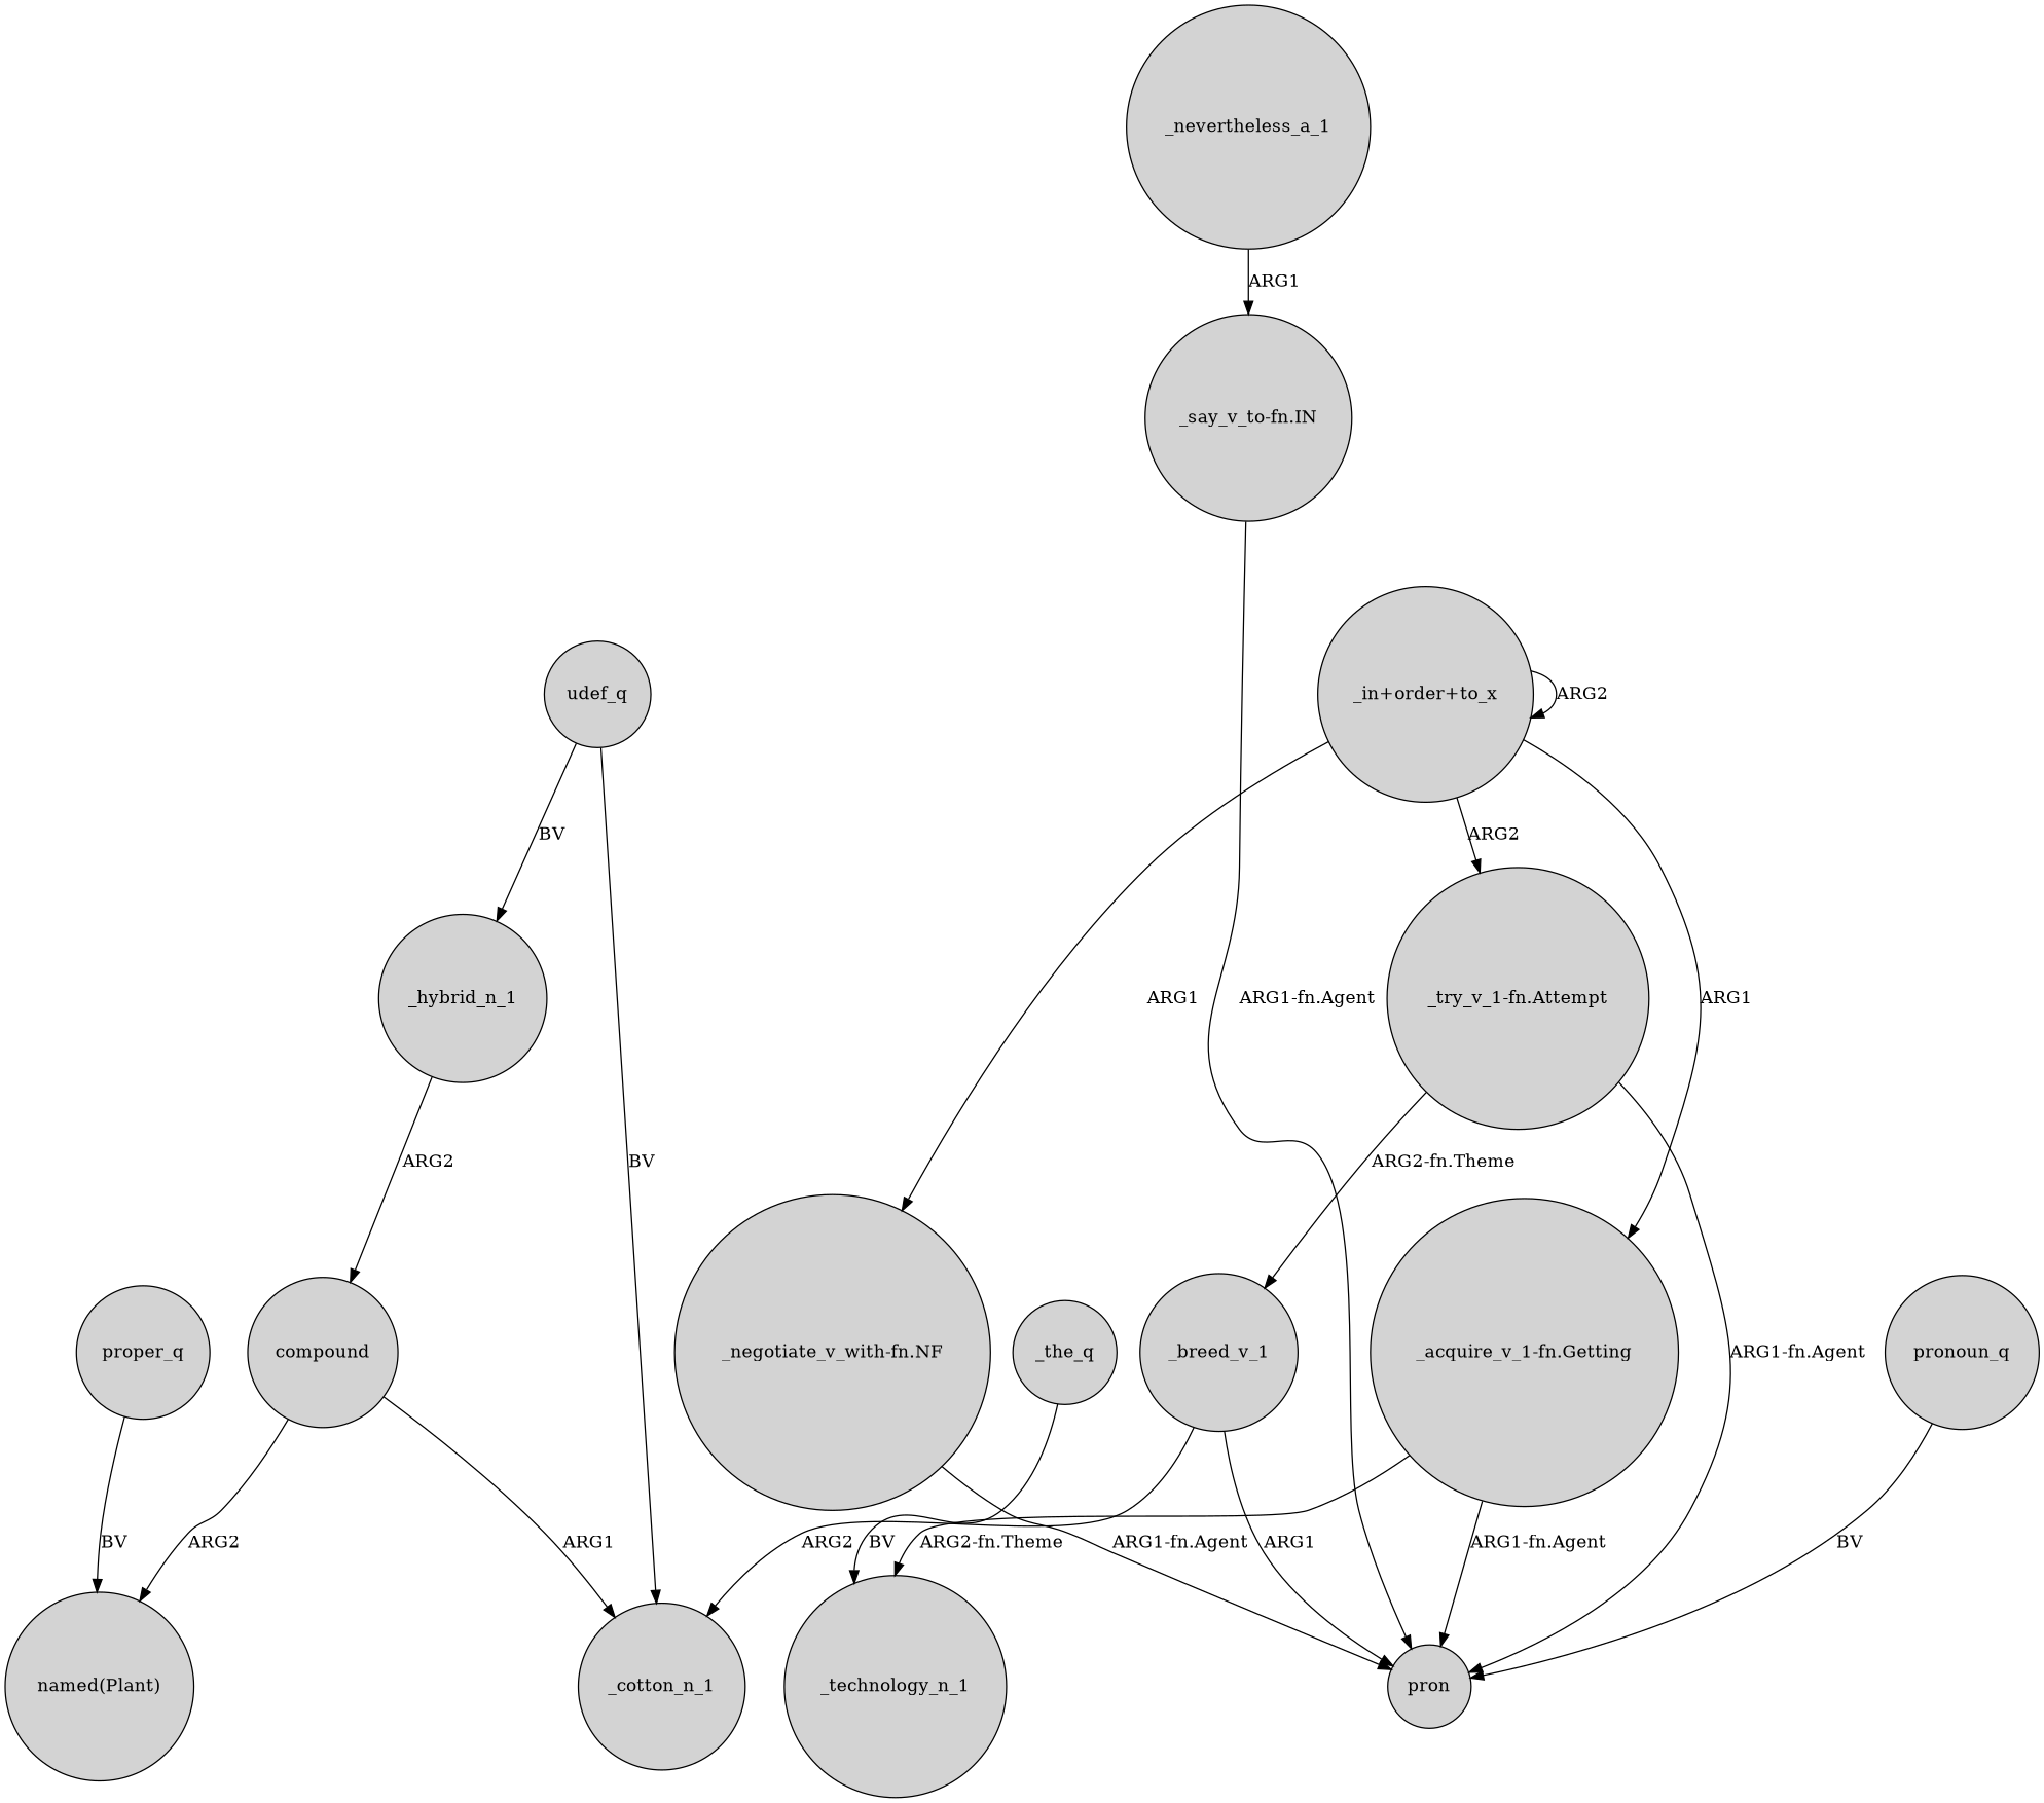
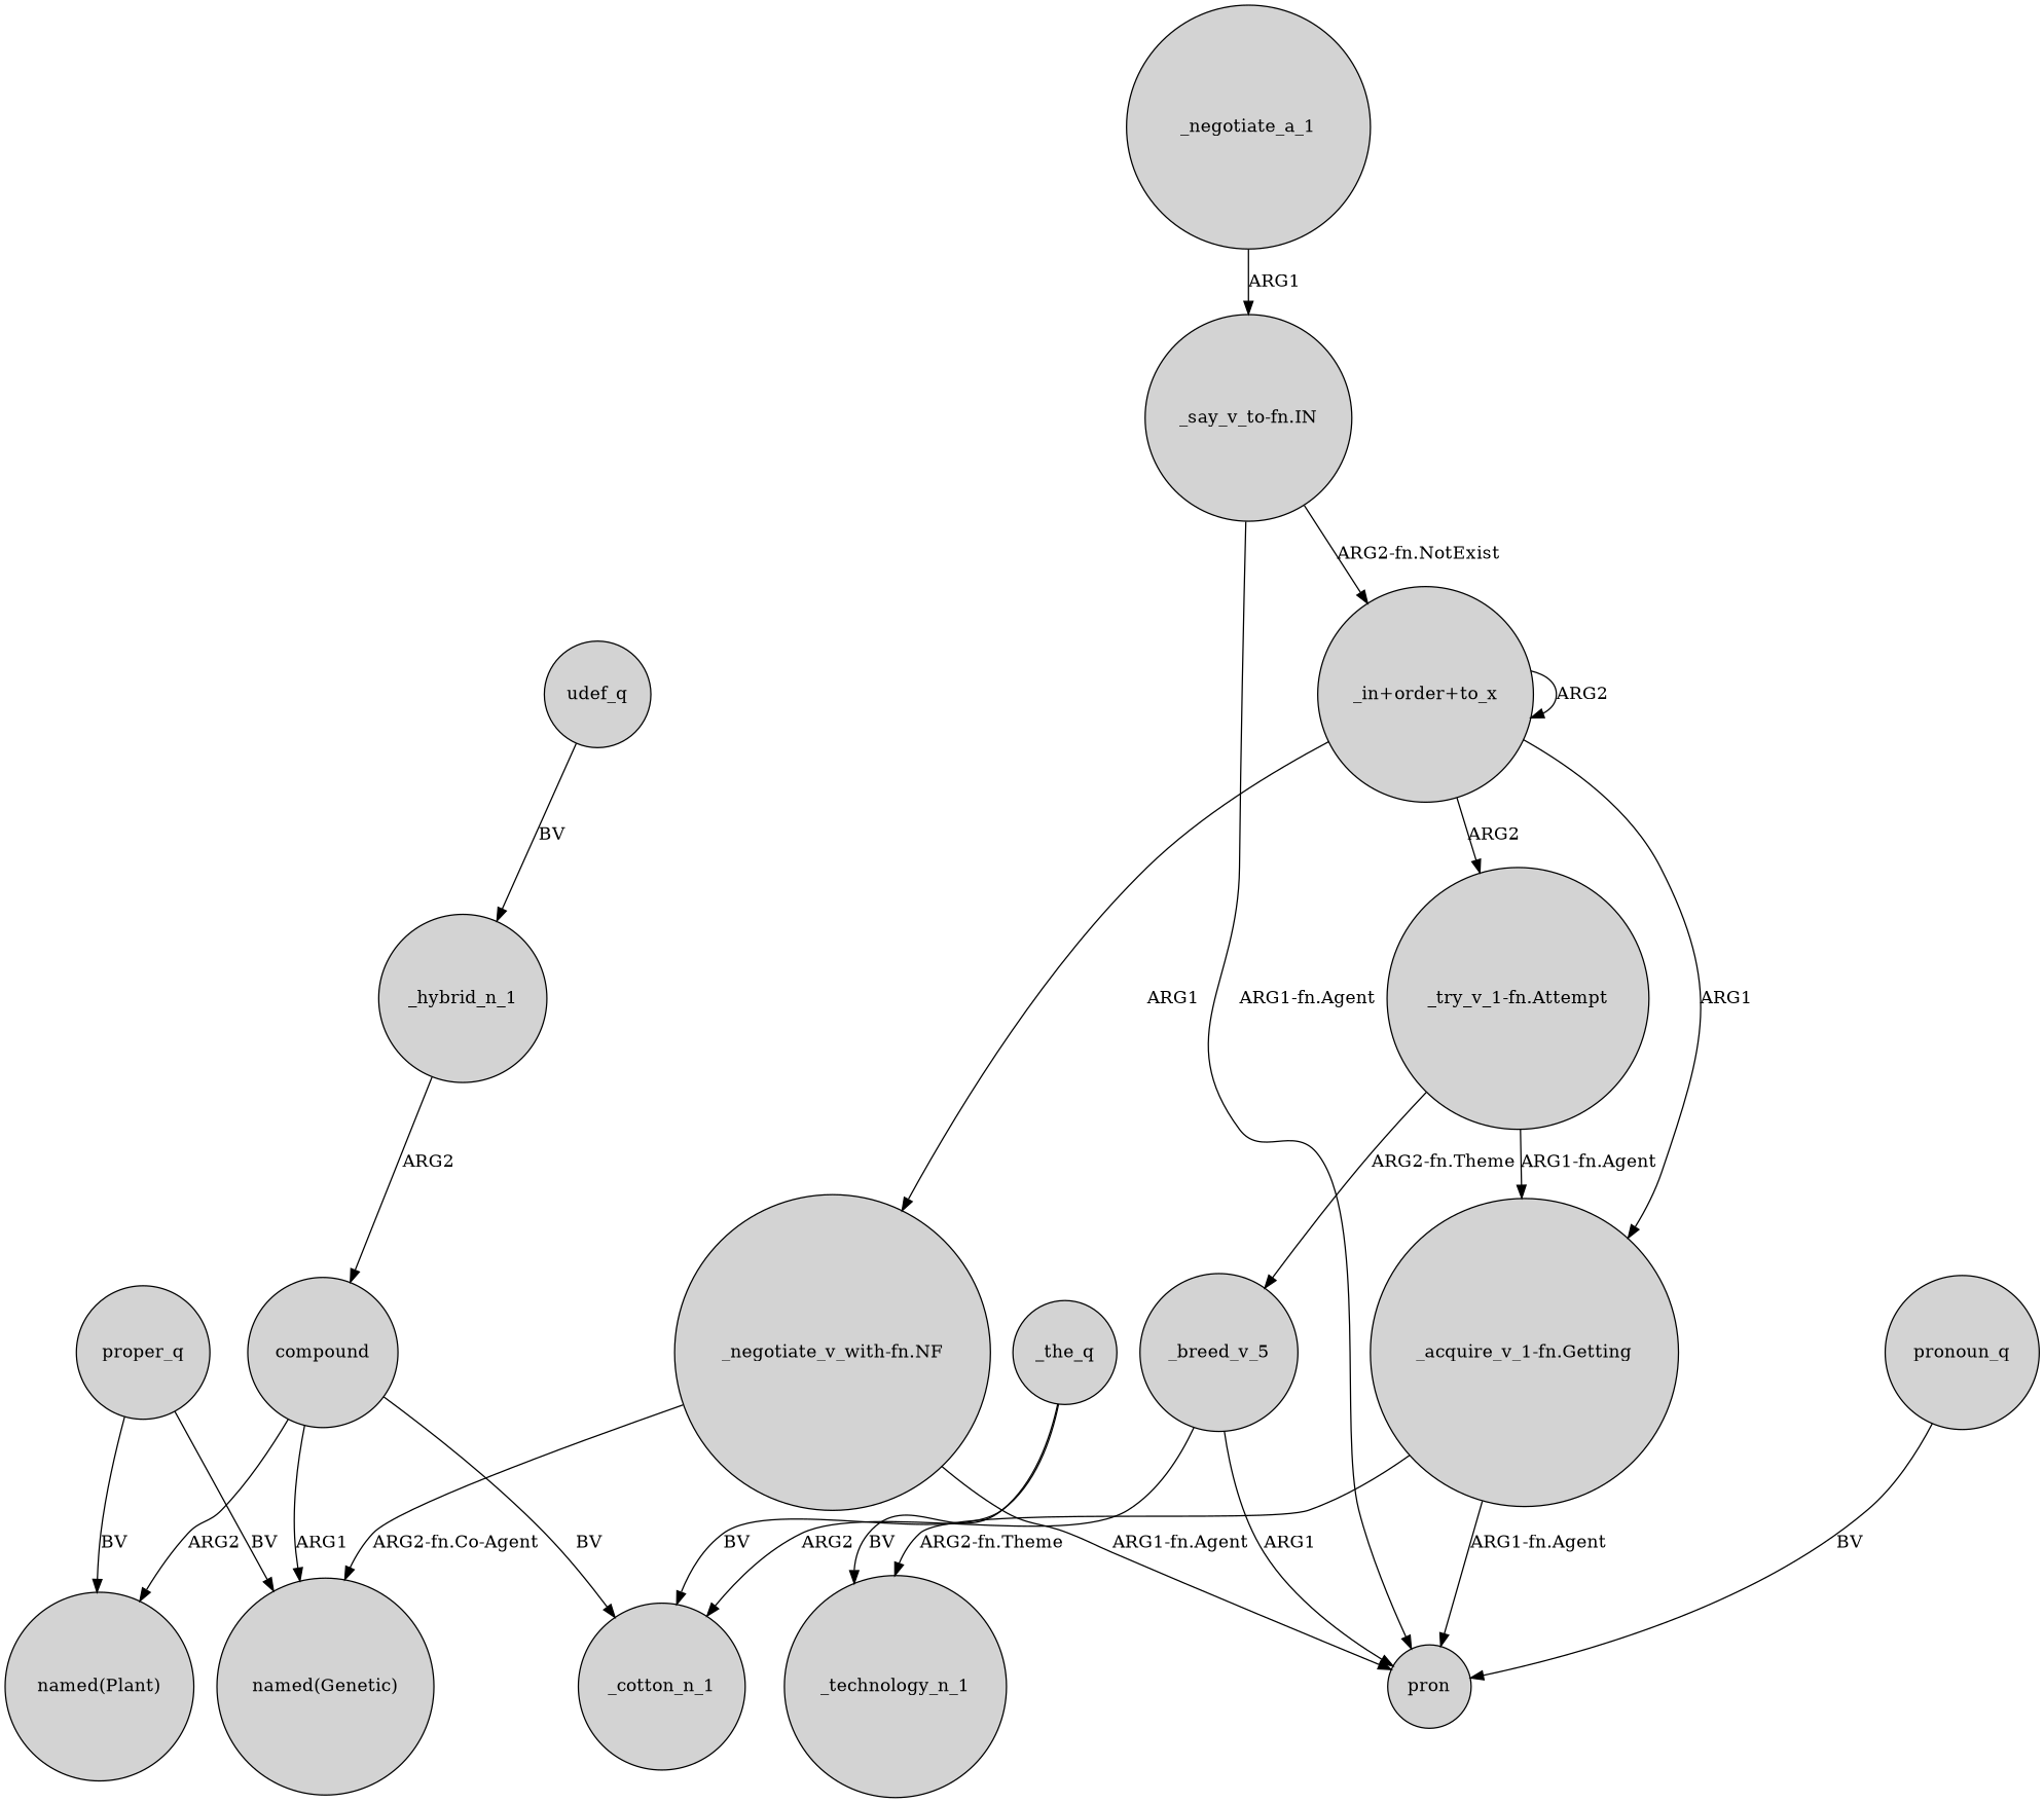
  digraph {
    node [shape=circle style=filled]
    proper_q
+   "named(Genetic)"
    "named(Plant)"
    "_say_v_to-fn.IN"
    "_in+order+to_x"
    pron
    "_try_v_1-fn.Attempt"
    "_acquire_v_1-fn.Getting"
    "_negotiate_v_with-fn.NF"
-   _breed_v_1
+   _breed_v_1 [label=_breed_v_5]
    _technology_n_1
    _cotton_n_1
-   _nevertheless_a_1
+   _nevertheless_a_1 [label=_negotiate_a_1]
    udef_q
    _hybrid_n_1
    compound
    _the_q
    pronoun_q
+   proper_q -> "named(Genetic)" [label=BV]
    proper_q -> "named(Plant)" [label=BV]
+   "_say_v_to-fn.IN" -> "_in+order+to_x" [label="ARG2-fn.NotExist"]
    "_say_v_to-fn.IN" -> pron [label="ARG1-fn.Agent"]
    "_in+order+to_x" -> "_in+order+to_x" [label=ARG2]
    "_in+order+to_x" -> "_try_v_1-fn.Attempt" [label=ARG2]
    "_in+order+to_x" -> "_acquire_v_1-fn.Getting" [label=ARG1]
    "_in+order+to_x" -> "_negotiate_v_with-fn.NF" [label=ARG1]
-   "_try_v_1-fn.Attempt" -> pron [label="ARG1-fn.Agent"]
+   "_try_v_1-fn.Attempt" -> "_acquire_v_1-fn.Getting" [label="ARG1-fn.Agent"]
    "_try_v_1-fn.Attempt" -> _breed_v_1 [label="ARG2-fn.Theme"]
    "_acquire_v_1-fn.Getting" -> pron [label="ARG1-fn.Agent"]
    "_acquire_v_1-fn.Getting" -> _technology_n_1 [label="ARG2-fn.Theme"]
+   "_negotiate_v_with-fn.NF" -> "named(Genetic)" [label="ARG2-fn.Co-Agent"]
    "_negotiate_v_with-fn.NF" -> pron [label="ARG1-fn.Agent"]
    _breed_v_1 -> pron [label=ARG1]
    _breed_v_1 -> _cotton_n_1 [label=ARG2]
    _nevertheless_a_1 -> "_say_v_to-fn.IN" [label=ARG1]
-   udef_q -> _cotton_n_1 [label=BV]
+   _the_q -> _cotton_n_1 [label=BV]
    udef_q -> _hybrid_n_1 [label=BV]
    _hybrid_n_1 -> compound [label=ARG2]
+   compound -> "named(Genetic)" [label=ARG1]
    compound -> "named(Plant)" [label=ARG2]
-   compound -> _cotton_n_1 [label=ARG1]
+   compound -> _cotton_n_1 [label=BV]
    _the_q -> _technology_n_1 [label=BV]
    pronoun_q -> pron [label=BV]
  }
